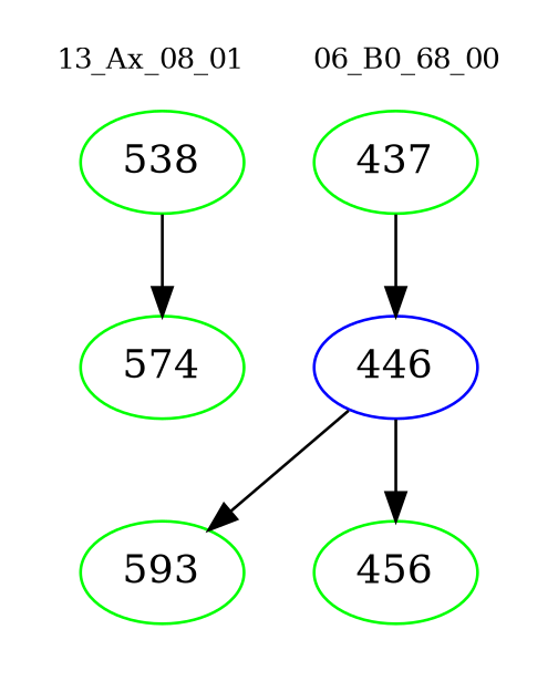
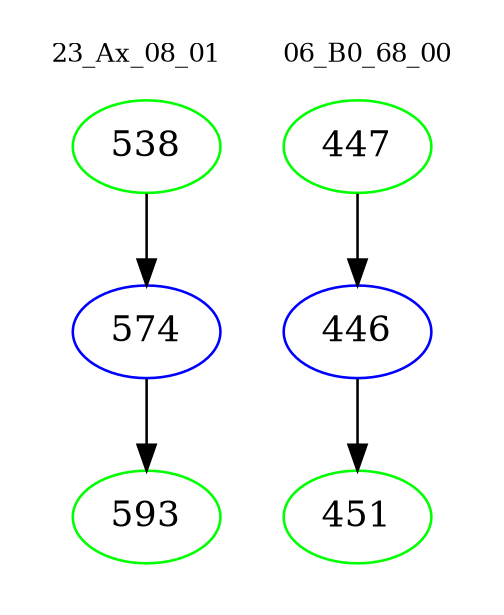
  digraph {
    node [color=green]
    edge [color=black]
    n1 [label=538]
-   n2 [label=574]
+   n2 [color=blue label=574]
    n3 [label=593]
-   n4 [label=437]
+   n4 [label=447]
    n5 [color=blue label=446]
-   n6 [label=456]
+   n6 [label=451]
    subgraph cluster_1 {
      color=white
      fontsize=10
-     label="13_Ax_08_01"
+     label="23_Ax_08_01"
      n1
      n2
      n3
    }
    subgraph cluster_2 {
      color=white
      fontsize=10
      label="06_B0_68_00"
      n4
      n5
      n6
    }
    n1 -> n2
-   n5 -> n3
+   n2 -> n3
    n4 -> n5
    n5 -> n6
  }
